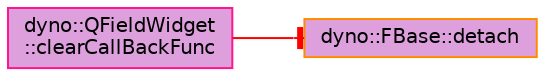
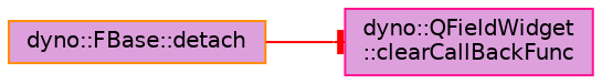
  digraph {
    rankdir=LR
    node [fillcolor=plum fontname=Helvetica fontsize=10 shape=box style=filled]
    n1 [color=deeppink fontcolor=black height=0.2 label="dyno::QFieldWidget\l::clearCallBackFunc" width=0.4]
    n2 [color=darkorange height=0.2 label="dyno::FBase::detach" width=0.4]
-   n1 -> n2 [color=red fontname=Helvetica fontsize=10 labelfontname=Helvetica labelfontsize=10 style=solid arrowhead=tee]
+   n2 -> n1 [color=red fontname=Helvetica fontsize=10 labelfontname=Helvetica labelfontsize=10 style=solid arrowhead=tee]
  }
